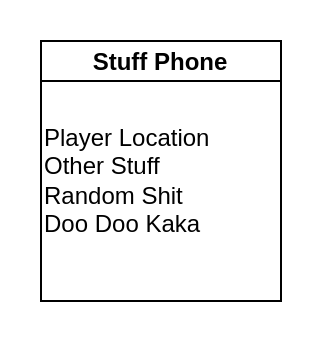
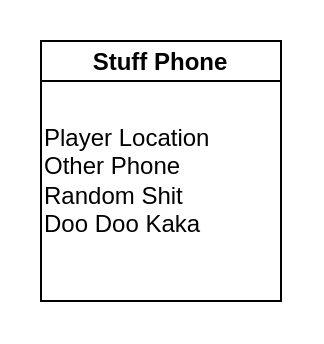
  <mxCell id="0" />
  <mxCell id="1" parent="0" />
  <mxCell id="2" value="Stuff Phone" style="swimlane;startSize=20;" vertex="1" parent="1"><mxGeometry x="20" y="20" width="120" height="130" as="geometry" /></mxCell>
- <mxCell id="3" value="Player Location&lt;br&gt;Other Stuff&lt;br&gt;Random Shit&lt;br&gt;Doo Doo Kaka" style="text;html=1;strokeColor=none;fillColor=none;align=left;verticalAlign=middle;whiteSpace=wrap;rounded=0;" vertex="1" parent="2"><mxGeometry y="20" width="120" height="100" as="geometry" /></mxCell>
+ <mxCell id="3" value="Player Location&lt;br&gt;Other Phone&lt;br&gt;Random Shit&lt;br&gt;Doo Doo Kaka" style="text;html=1;strokeColor=none;fillColor=none;align=left;verticalAlign=middle;whiteSpace=wrap;rounded=0;" vertex="1" parent="2"><mxGeometry y="20" width="120" height="100" as="geometry" /></mxCell>
